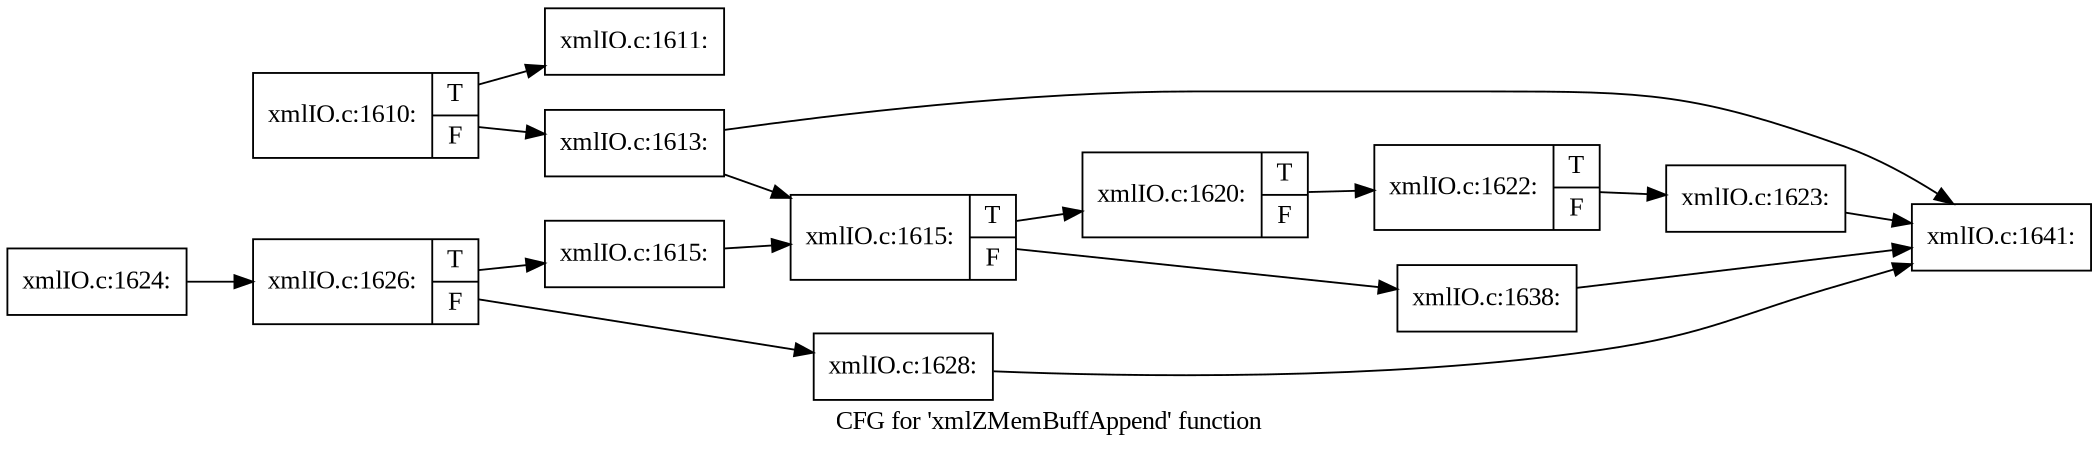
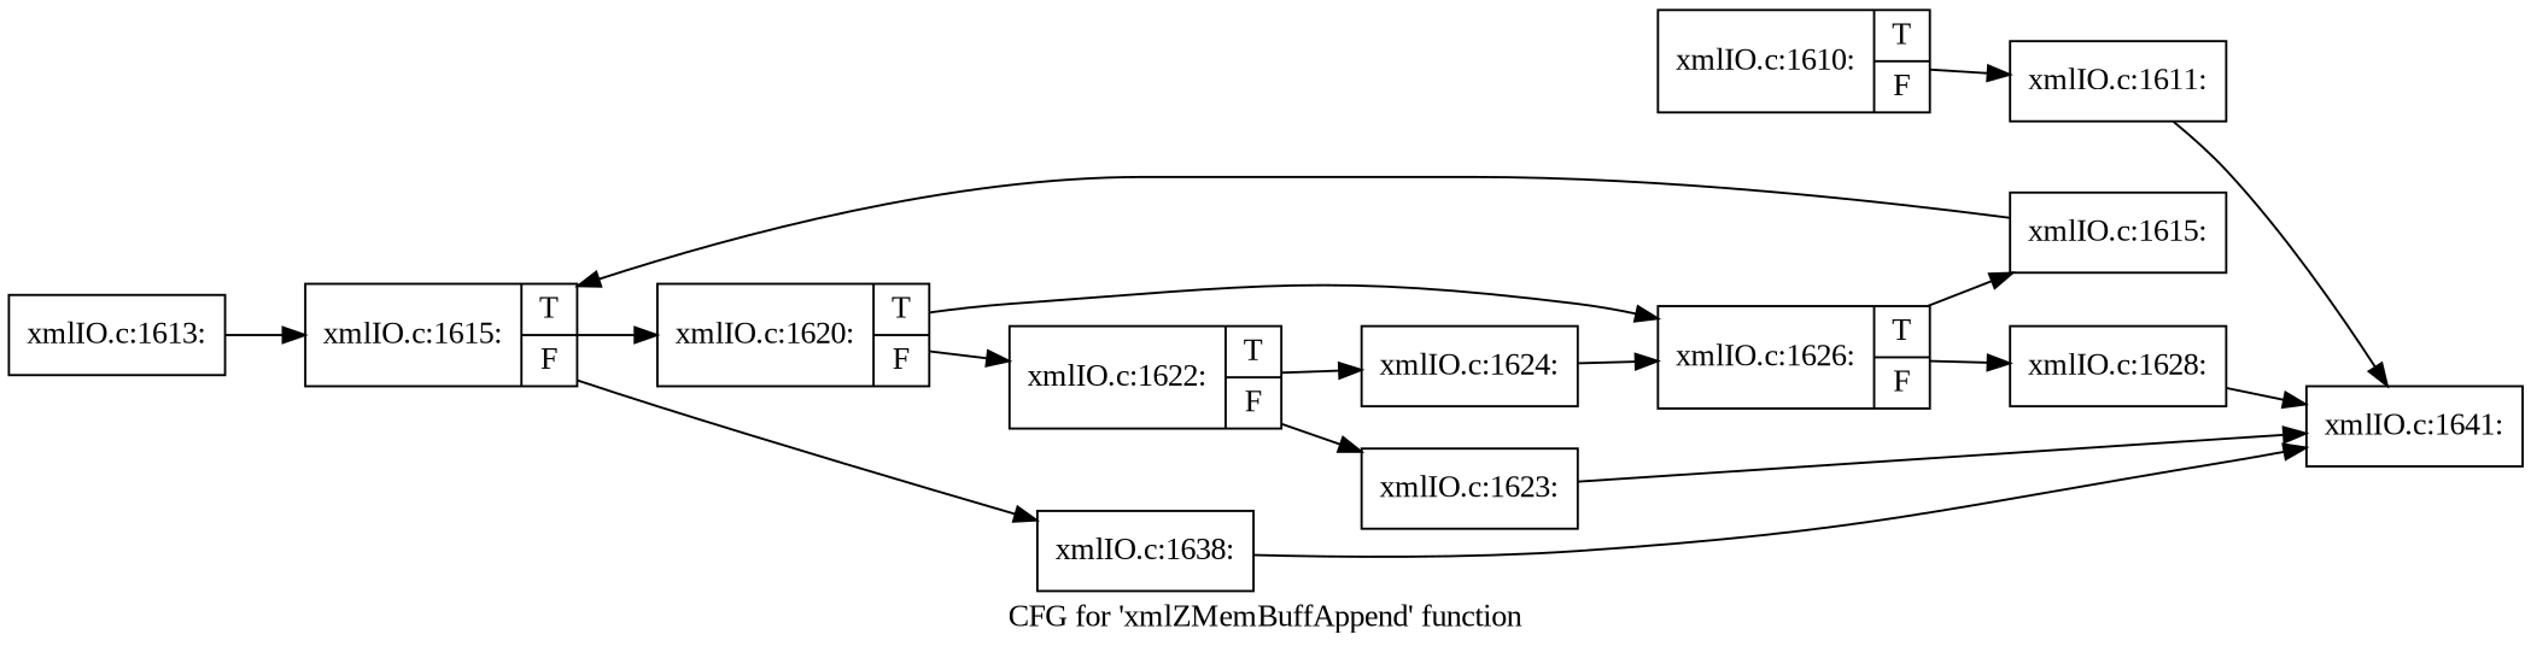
  digraph {
    fontname="Liberation Serif"
    label="CFG for 'xmlZMemBuffAppend' function"
    rankdir=LR
    node [fontname="Liberation Serif" shape=record]
    edge [fontname="Liberation Serif"]
    n1 [label="{xmlIO.c:1611:}"]
    n2 [label="{xmlIO.c:1641:}"]
    n3 [label="{xmlIO.c:1610:|{<s0>T|<s1>F}}"]
    n4 [label="{xmlIO.c:1613:}"]
    n5 [label="{xmlIO.c:1615:|{<s0>T|<s1>F}}"]
    n6 [label="{xmlIO.c:1620:|{<s0>T|<s1>F}}"]
    n7 [label="{xmlIO.c:1638:}"]
    n8 [label="{xmlIO.c:1622:|{<s0>T|<s1>F}}"]
    n9 [label="{xmlIO.c:1626:|{<s0>T|<s1>F}}"]
    n10 [label="{xmlIO.c:1623:}"]
    n11 [label="{xmlIO.c:1624:}"]
    n12 [label="{xmlIO.c:1628:}"]
    n13 [label="{xmlIO.c:1615:}"]
-   n4 -> n2
+   n1 -> n2
    n3 -> n1
-   n3 -> n4
    n4 -> n5
    n5 -> n6
    n5 -> n7
    n6 -> n8
+   n6 -> n9
    n7 -> n2
    n8 -> n10
+   n8 -> n11
    n9 -> n12
    n9 -> n13
    n10 -> n2
    n11 -> n9
    n12 -> n2
    n13 -> n5
  }
